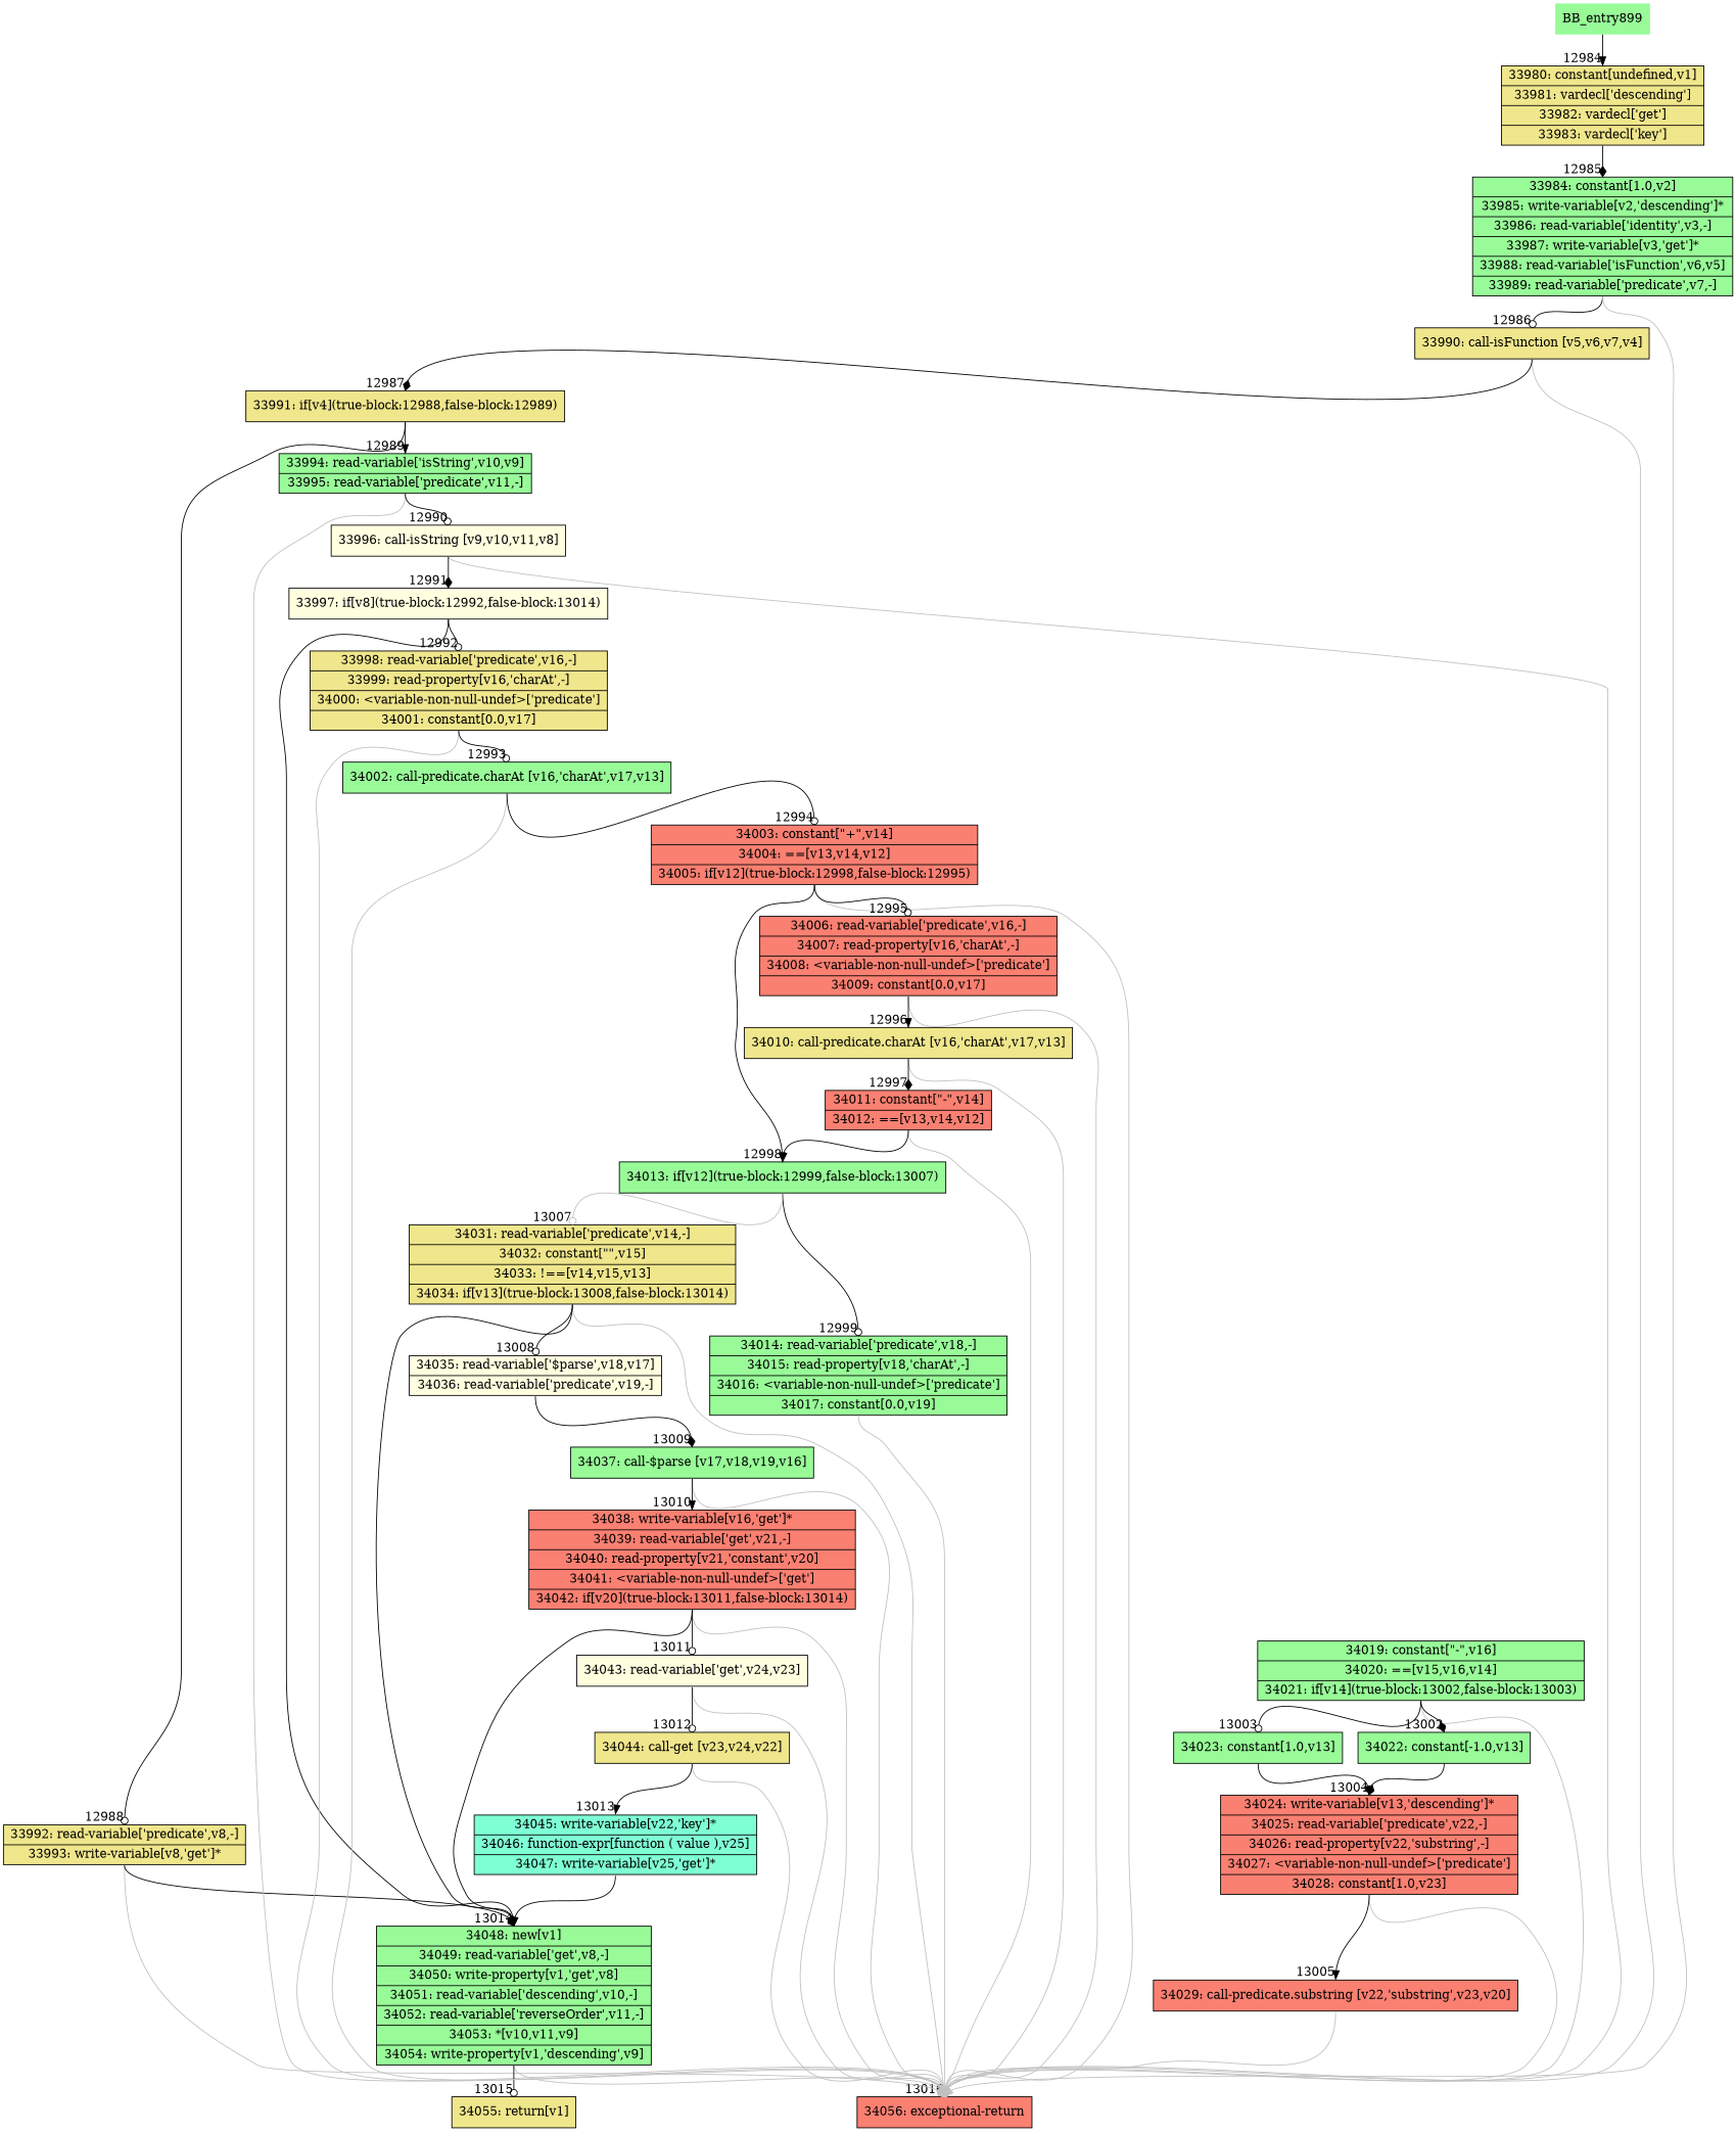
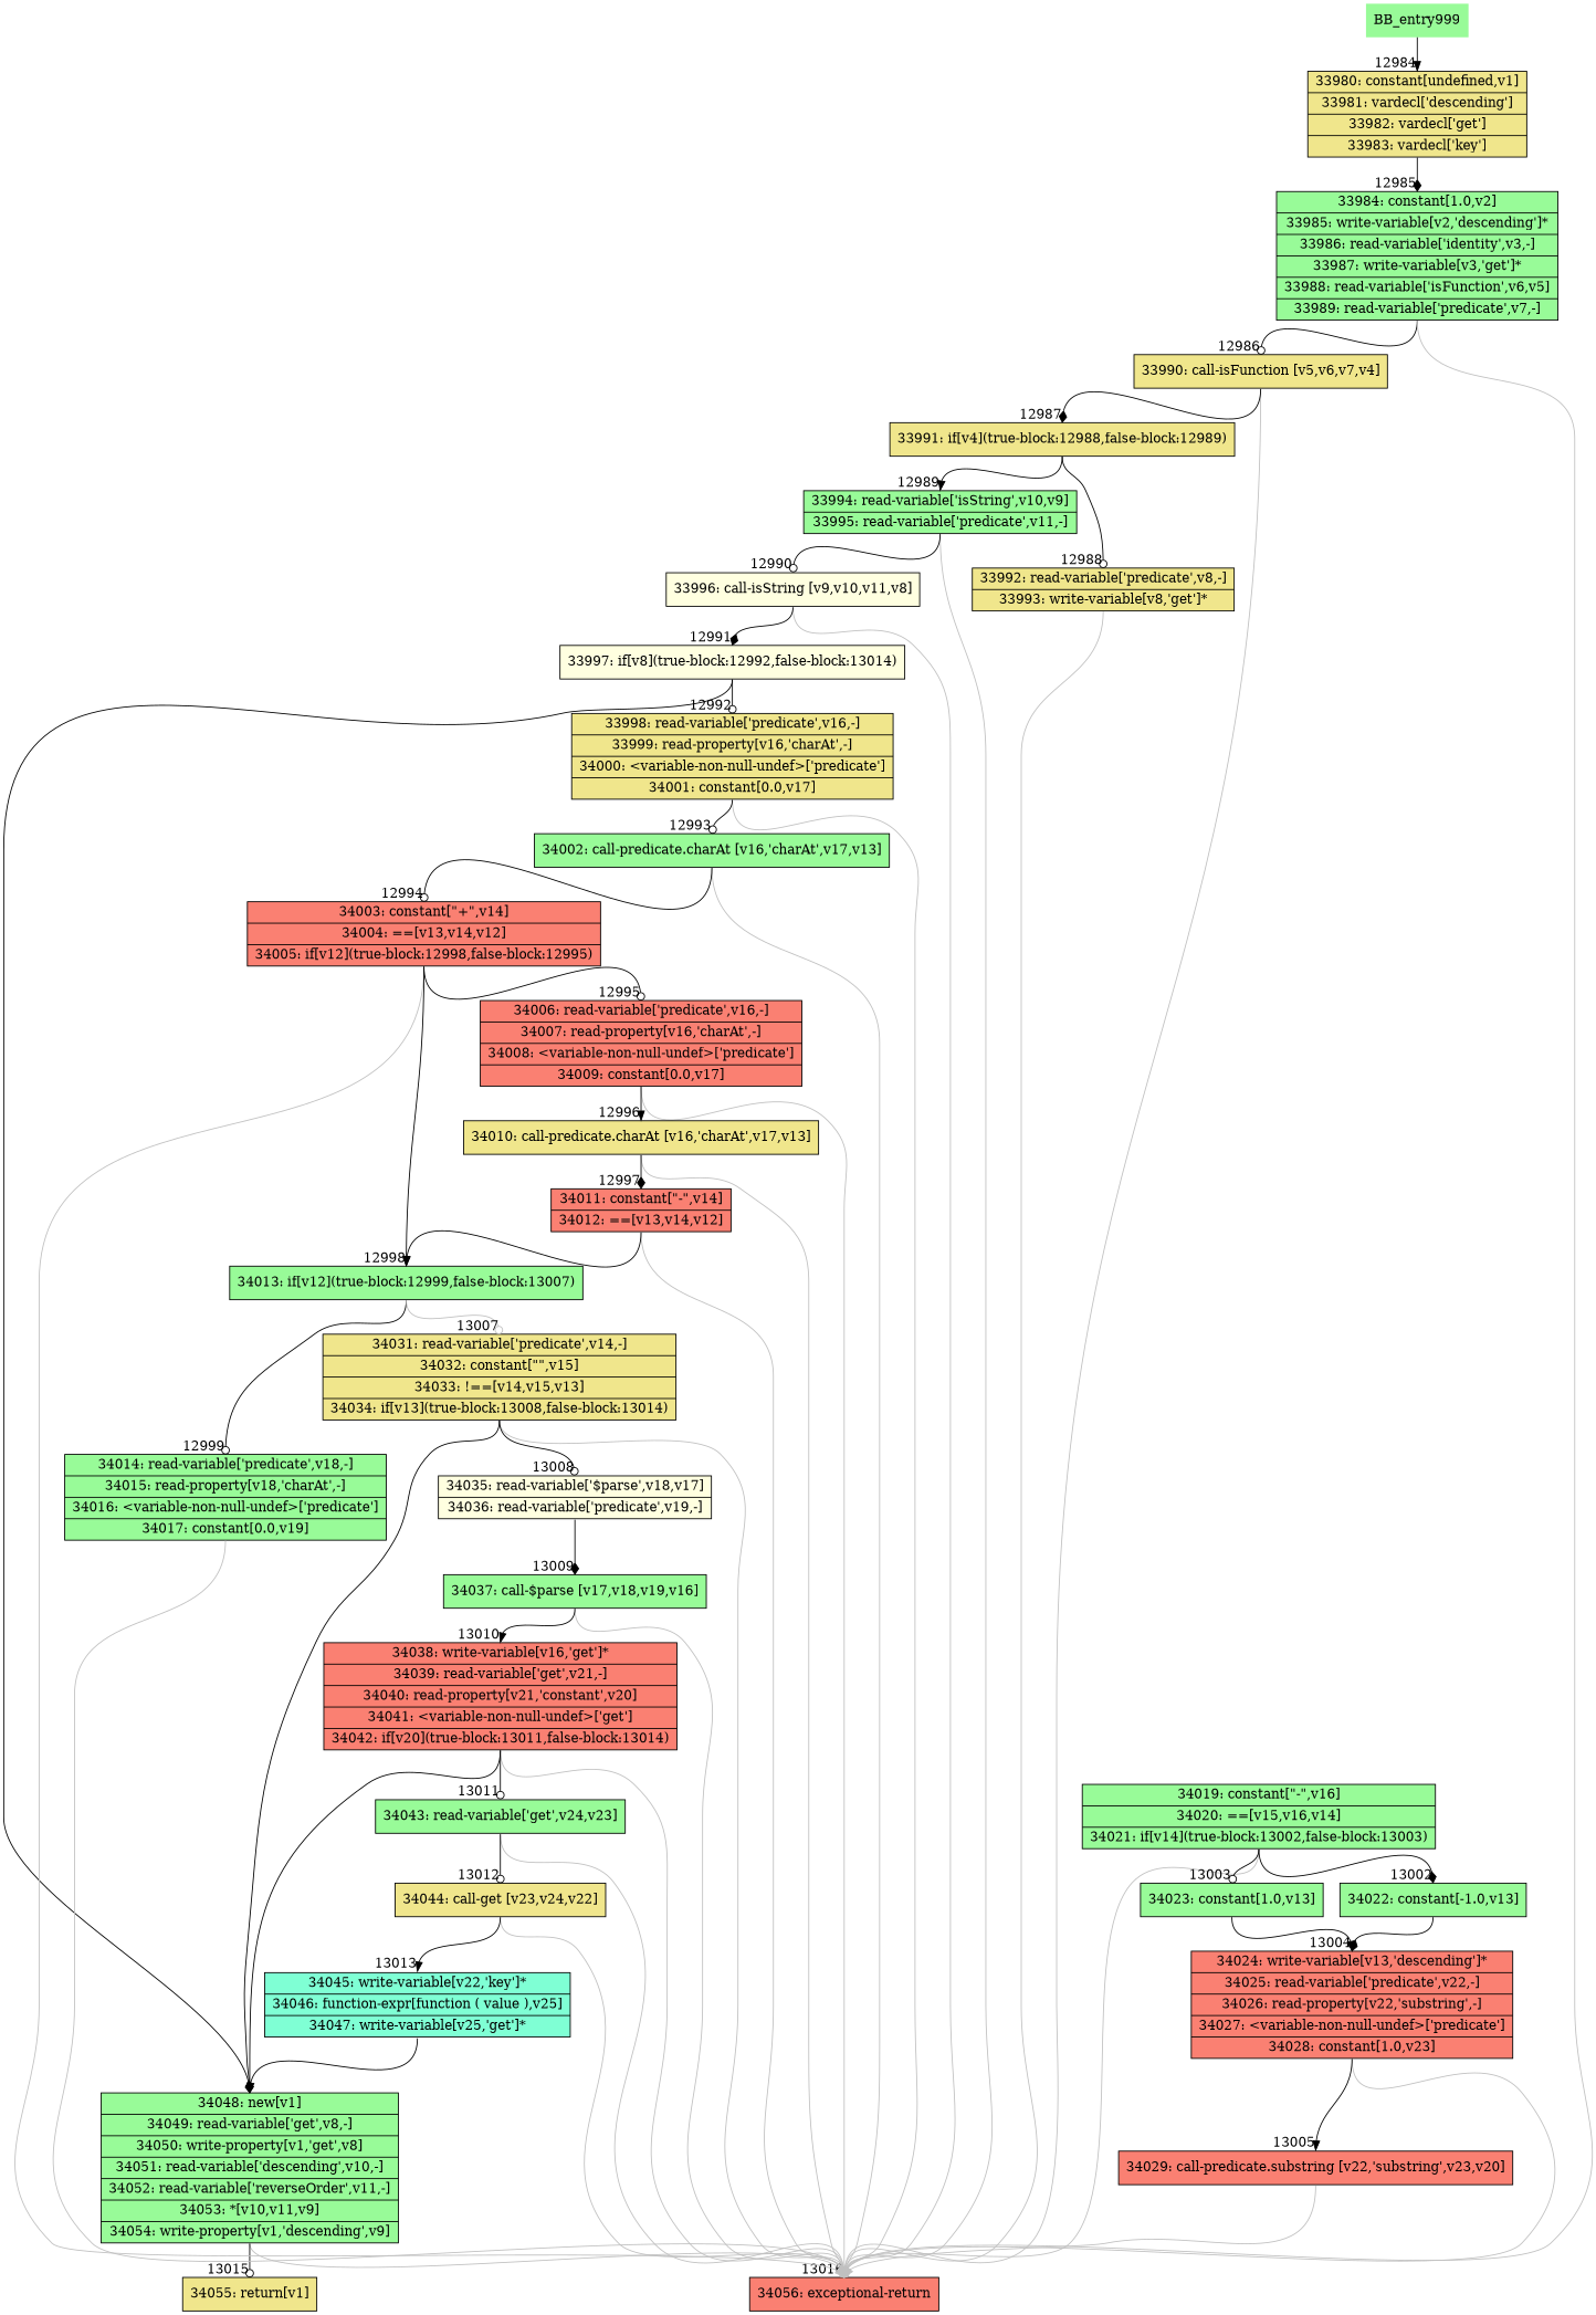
  digraph {
    rankdir=TD
    node [fillcolor=palegreen shape=record style=filled]
    edge [arrowhead=odot headport=n tailport=s]
-   BB_entry999 [shape=none label=BB_entry899]
+   BB_entry999 [shape=none]
    n2 [fillcolor=khaki label="{33980: constant[undefined,v1]|33981: vardecl['descending']|33982: vardecl['get']|33983: vardecl['key']}"]
    n3 [label="{33984: constant[1.0,v2]|33985: write-variable[v2,'descending']*|33986: read-variable['identity',v3,-]|33987: write-variable[v3,'get']*|33988: read-variable['isFunction',v6,v5]|33989: read-variable['predicate',v7,-]}"]
    n4 [fillcolor=khaki label="{33990: call-isFunction [v5,v6,v7,v4]}"]
    n5 [fillcolor=salmon label="{34056: exceptional-return}"]
    n6 [fillcolor=khaki label="{33991: if[v4](true-block:12988,false-block:12989)}"]
    n7 [fillcolor=khaki label="{33992: read-variable['predicate',v8,-]|33993: write-variable[v8,'get']*}"]
    n8 [label="{33994: read-variable['isString',v10,v9]|33995: read-variable['predicate',v11,-]}"]
    n9 [label="{34048: new[v1]|34049: read-variable['get',v8,-]|34050: write-property[v1,'get',v8]|34051: read-variable['descending',v10,-]|34052: read-variable['reverseOrder',v11,-]|34053: *[v10,v11,v9]|34054: write-property[v1,'descending',v9]}"]
    n10 [fillcolor=lightyellow label="{33996: call-isString [v9,v10,v11,v8]}"]
    n11 [fillcolor=khaki label="{34055: return[v1]}"]
    n12 [fillcolor=lightyellow label="{33997: if[v8](true-block:12992,false-block:13014)}"]
    n13 [fillcolor=khaki label="{33998: read-variable['predicate',v16,-]|33999: read-property[v16,'charAt',-]|34000: \<variable-non-null-undef\>['predicate']|34001: constant[0.0,v17]}"]
    n14 [label="{34002: call-predicate.charAt [v16,'charAt',v17,v13]}"]
    n15 [fillcolor=salmon label="{34003: constant[\"+\",v14]|34004: ==[v13,v14,v12]|34005: if[v12](true-block:12998,false-block:12995)}"]
    n16 [label="{34013: if[v12](true-block:12999,false-block:13007)}"]
    n17 [fillcolor=salmon label="{34006: read-variable['predicate',v16,-]|34007: read-property[v16,'charAt',-]|34008: \<variable-non-null-undef\>['predicate']|34009: constant[0.0,v17]}"]
    n18 [label="{34014: read-variable['predicate',v18,-]|34015: read-property[v18,'charAt',-]|34016: \<variable-non-null-undef\>['predicate']|34017: constant[0.0,v19]}"]
    n19 [fillcolor=khaki label="{34031: read-variable['predicate',v14,-]|34032: constant[\"\",v15]|34033: !==[v14,v15,v13]|34034: if[v13](true-block:13008,false-block:13014)}"]
    n20 [fillcolor=khaki label="{34010: call-predicate.charAt [v16,'charAt',v17,v13]}"]
    n21 [fillcolor=lightyellow label="{34035: read-variable['$parse',v18,v17]|34036: read-variable['predicate',v19,-]}"]
    n22 [fillcolor=salmon label="{34011: constant[\"-\",v14]|34012: ==[v13,v14,v12]}"]
    n23 [label="{34037: call-$parse [v17,v18,v19,v16]}"]
    n24 [label="{34019: constant[\"-\",v16]|34020: ==[v15,v16,v14]|34021: if[v14](true-block:13002,false-block:13003)}"]
    n25 [label="{34022: constant[-1.0,v13]}"]
    n26 [label="{34023: constant[1.0,v13]}"]
    n27 [fillcolor=salmon label="{34024: write-variable[v13,'descending']*|34025: read-variable['predicate',v22,-]|34026: read-property[v22,'substring',-]|34027: \<variable-non-null-undef\>['predicate']|34028: constant[1.0,v23]}"]
    n28 [fillcolor=salmon label="{34029: call-predicate.substring [v22,'substring',v23,v20]}"]
    n29 [fillcolor=salmon label="{34038: write-variable[v16,'get']*|34039: read-variable['get',v21,-]|34040: read-property[v21,'constant',v20]|34041: \<variable-non-null-undef\>['get']|34042: if[v20](true-block:13011,false-block:13014)}"]
-   n30 [fillcolor=lightyellow label="{34043: read-variable['get',v24,v23]}"]
+   n30 [label="{34043: read-variable['get',v24,v23]}"]
    n31 [fillcolor=khaki label="{34044: call-get [v23,v24,v22]}"]
    n32 [fillcolor=aquamarine label="{34045: write-variable[v22,'key']*|34046: function-expr[function ( value ),v25]|34047: write-variable[v25,'get']*}"]
    BB_entry999 -> n2 [arrowhead=normal headlabel="    12984"]
    n2 -> n3 [arrowhead=diamond headlabel="      12985"]
    n3 -> n4 [headlabel="      12986"]
    n3 -> n5 [arrowhead=normal color=gray headlabel="      13016"]
    n4 -> n5 [arrowhead=normal color=gray]
    n4 -> n6 [arrowhead=diamond headlabel="      12987"]
    n6 -> n7 [headlabel="      12988"]
    n6 -> n8 [arrowhead=normal headlabel="      12989"]
    n7 -> n5 [arrowhead=diamond color=gray]
-   n7 -> n9 [arrowhead=diamond headlabel="      13014"]
    n8 -> n5 [arrowhead=diamond color=gray]
    n8 -> n10 [headlabel="      12990"]
    n9 -> n5 [color=gray]
    n9 -> n11 [headlabel="      13015"]
    n10 -> n5 [color=gray]
    n10 -> n12 [arrowhead=diamond headlabel="      12991"]
    n12 -> n9 [arrowhead=diamond]
    n12 -> n13 [headlabel="      12992"]
    n13 -> n5 [arrowhead=diamond color=gray]
    n13 -> n14 [headlabel="      12993"]
    n14 -> n5 [color=gray]
    n14 -> n15 [headlabel="      12994"]
    n15 -> n5 [arrowhead=normal color=gray]
    n15 -> n16 [arrowhead=normal headlabel="      12998"]
    n15 -> n17 [headlabel="      12995"]
    n16 -> n18 [headlabel="      12999"]
    n16 -> n19 [color=gray headlabel="      13007"]
    n17 -> n5 [color=gray]
    n17 -> n20 [arrowhead=normal headlabel="      12996"]
    n18 -> n5 [color=gray]
    n19 -> n5 [arrowhead=normal color=gray]
    n19 -> n9 [arrowhead=diamond]
    n19 -> n21 [headlabel="      13008"]
    n20 -> n5 [arrowhead=diamond color=gray]
    n20 -> n22 [arrowhead=diamond headlabel="      12997"]
    n21 -> n23 [arrowhead=diamond headlabel="      13009"]
    n22 -> n5 [arrowhead=diamond color=gray]
    n22 -> n16 [arrowhead=normal]
    n23 -> n5 [arrowhead=diamond color=gray]
    n23 -> n29 [arrowhead=normal headlabel="      13010"]
    n24 -> n5 [color=gray]
    n24 -> n25 [arrowhead=diamond headlabel="      13002"]
    n24 -> n26 [headlabel="      13003"]
    n25 -> n27 [arrowhead=diamond headlabel="      13004"]
    n26 -> n27 [arrowhead=normal]
    n27 -> n5 [color=gray]
    n27 -> n28 [arrowhead=normal headlabel="      13005"]
    n28 -> n5 [arrowhead=normal color=gray]
    n29 -> n5 [color=gray]
    n29 -> n9 [arrowhead=diamond]
    n29 -> n30 [headlabel="      13011"]
    n30 -> n5 [arrowhead=normal color=gray]
    n30 -> n31 [headlabel="      13012"]
    n31 -> n5 [arrowhead=normal color=gray]
    n31 -> n32 [arrowhead=normal headlabel="      13013"]
    n32 -> n9 [arrowhead=normal]
  }
